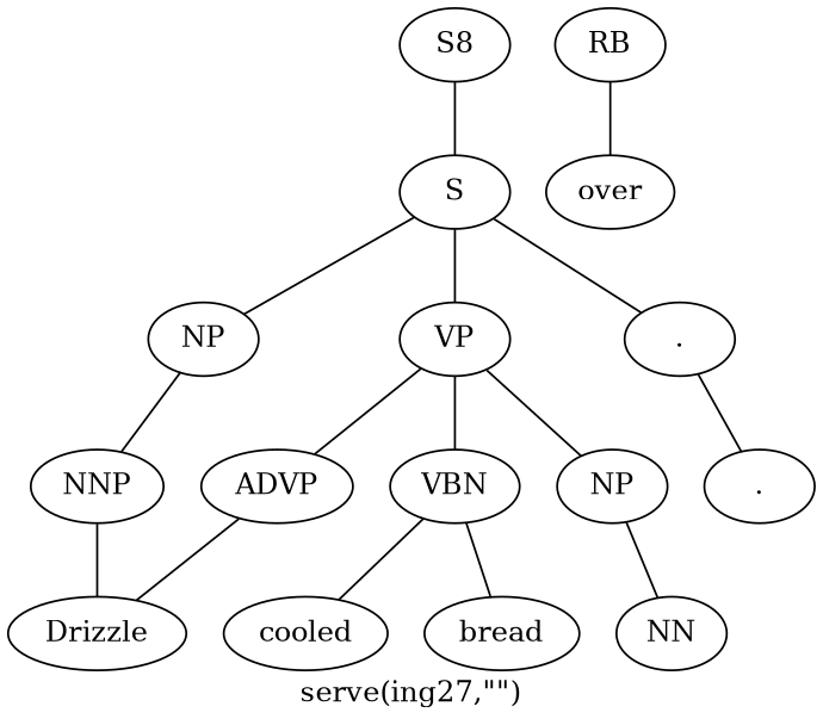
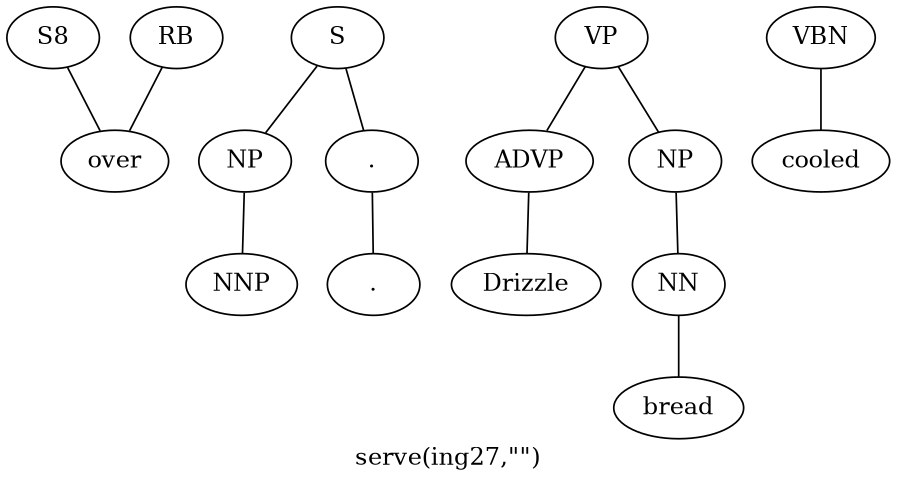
  graph {
    label="serve(ing27,\"\")"
    n1 [label=S8]
    n2 [label=S]
    n3 [label=NP]
    n4 [label=VP]
    n5 [label="."]
    n6 [label=NNP]
    n7 [label=ADVP]
    n8 [label=VBN]
    n9 [label=NP]
    n10 [label="."]
    n11 [label=Drizzle]
    n12 [label=cooled]
    n13 [label=NN]
    n14 [label=RB]
    n15 [label=over]
    n16 [label=bread]
-   n1 -- n2
+   n1 -- n15
    n2 -- n3
-   n2 -- n4
    n2 -- n5
    n3 -- n6
    n4 -- n7
-   n4 -- n8
    n4 -- n9
    n5 -- n10
-   n6 -- n11
    n7 -- n11
    n8 -- n12
    n9 -- n13
-   n8 -- n16
+   n13 -- n16
    n14 -- n15
  }
